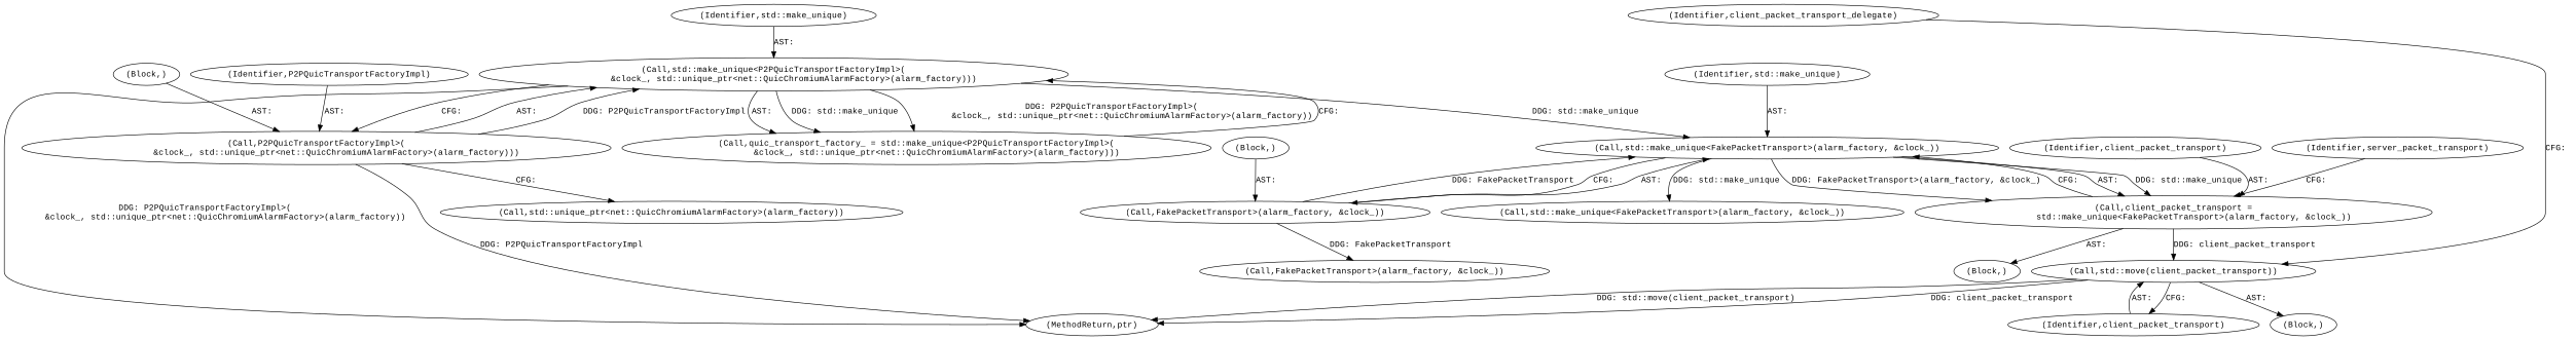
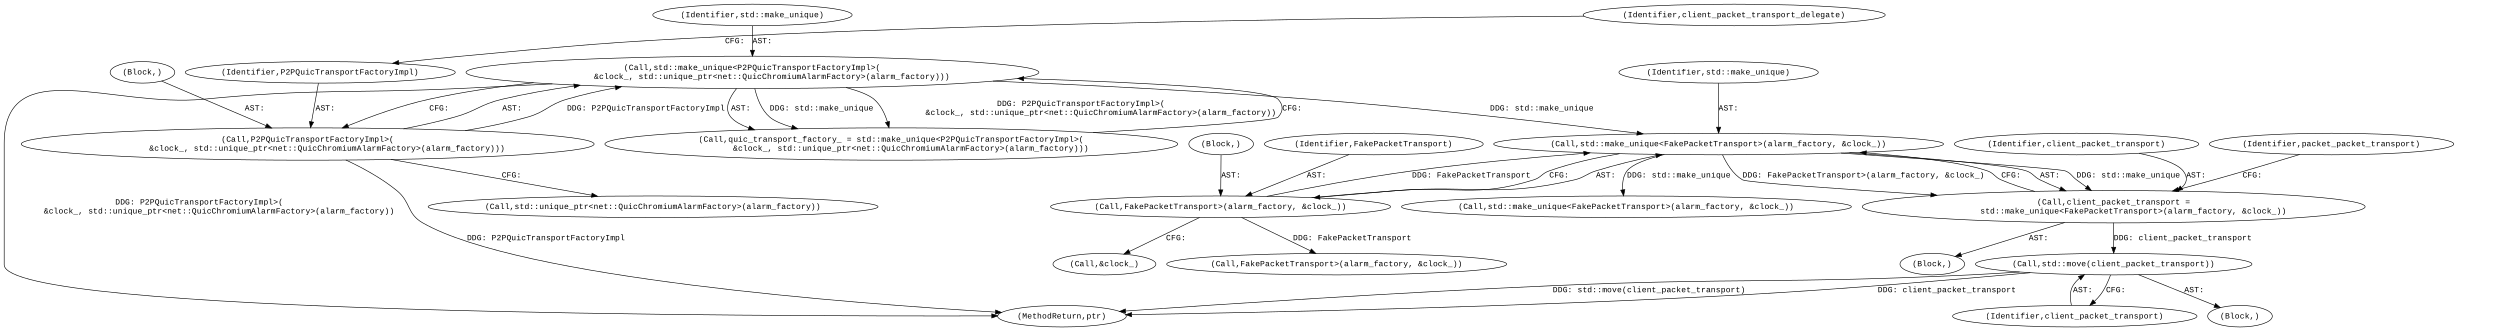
  digraph {
    fontname="Liberation Mono"
    node [fontname="Liberation Mono"]
    edge [fontname="Liberation Mono"]
    n1 [label="(Call,std::move(client_packet_transport))"]
    n2 [label="(MethodReturn,ptr)"]
    n3 [label="(Block,)"]
    n4 [label="(Identifier,client_packet_transport)"]
    n5 [label="(Call,client_packet_transport =\n        std::make_unique<FakePacketTransport>(alarm_factory, &clock_))"]
    n6 [label="(Call,std::make_unique<FakePacketTransport>(alarm_factory, &clock_))"]
    n7 [label="(Block,)"]
    n8 [label="(Call,FakePacketTransport>(alarm_factory, &clock_))"]
    n9 [label="(Call,std::make_unique<FakePacketTransport>(alarm_factory, &clock_))"]
+   n10 [label="(Call,&clock_)"]
    n11 [label="(Call,FakePacketTransport>(alarm_factory, &clock_))"]
    n12 [label="(Call,std::make_unique<P2PQuicTransportFactoryImpl>(\n        &clock_, std::unique_ptr<net::QuicChromiumAlarmFactory>(alarm_factory)))"]
    n13 [label="(Call,P2PQuicTransportFactoryImpl>(\n        &clock_, std::unique_ptr<net::QuicChromiumAlarmFactory>(alarm_factory)))"]
    n14 [label="(Call,quic_transport_factory_ = std::make_unique<P2PQuicTransportFactoryImpl>(\n        &clock_, std::unique_ptr<net::QuicChromiumAlarmFactory>(alarm_factory)))"]
    n15 [label="(Call,std::unique_ptr<net::QuicChromiumAlarmFactory>(alarm_factory))"]
    n16 [label="(Identifier,std::make_unique)"]
    n17 [label="(Identifier,client_packet_transport_delegate)"]
    n18 [label="(Identifier,std::make_unique)"]
    n19 [label="(Identifier,client_packet_transport)"]
    n20 [label="(Block,)"]
    n21 [label="(Block,)"]
-   n22 [label="(Identifier,server_packet_transport)"]
+   n22 [label="(Identifier,packet_packet_transport)"]
+   n23 [label="(Identifier,FakePacketTransport)"]
    n24 [label="(Identifier,P2PQuicTransportFactoryImpl)"]
    n1 -> n2 [label="DDG: std::move(client_packet_transport)"]
    n1 -> n2 [label="DDG: client_packet_transport"]
    n1 -> n3 [label="AST: "]
    n1 -> n4 [label="CFG: "]
    n4 -> n1 [label="AST: "]
    n5 -> n1 [label="DDG: client_packet_transport"]
    n5 -> n6 [label="CFG: "]
    n5 -> n7 [label="AST: "]
    n6 -> n5 [label="AST: "]
    n6 -> n5 [label="DDG: std::make_unique"]
    n6 -> n5 [label="DDG: FakePacketTransport>(alarm_factory, &clock_)"]
    n6 -> n8 [label="CFG: "]
    n6 -> n9 [label="DDG: std::make_unique"]
    n8 -> n6 [label="AST: "]
    n8 -> n6 [label="DDG: FakePacketTransport"]
+   n8 -> n10 [label="CFG: "]
    n8 -> n11 [label="DDG: FakePacketTransport"]
    n12 -> n2 [label="DDG: P2PQuicTransportFactoryImpl>(\n        &clock_, std::unique_ptr<net::QuicChromiumAlarmFactory>(alarm_factory))"]
    n12 -> n6 [label="DDG: std::make_unique"]
    n12 -> n13 [label="CFG: "]
    n12 -> n14 [label="AST: "]
    n12 -> n14 [label="DDG: std::make_unique"]
    n12 -> n14 [label="DDG: P2PQuicTransportFactoryImpl>(\n        &clock_, std::unique_ptr<net::QuicChromiumAlarmFactory>(alarm_factory))"]
    n13 -> n2 [label="DDG: P2PQuicTransportFactoryImpl"]
    n13 -> n12 [label="AST: "]
    n13 -> n12 [label="DDG: P2PQuicTransportFactoryImpl"]
    n13 -> n15 [label="CFG: "]
    n14 -> n12 [label="CFG: "]
    n16 -> n12 [label="AST: "]
-   n17 -> n1 [label="CFG: "]
+   n17 -> n24 [label="CFG: "]
    n18 -> n6 [label="AST: "]
    n19 -> n5 [label="AST: "]
    n20 -> n8 [label="AST: "]
    n21 -> n13 [label="AST: "]
    n22 -> n5 [label="CFG: "]
+   n23 -> n8 [label="AST: "]
    n24 -> n13 [label="AST: "]
  }
